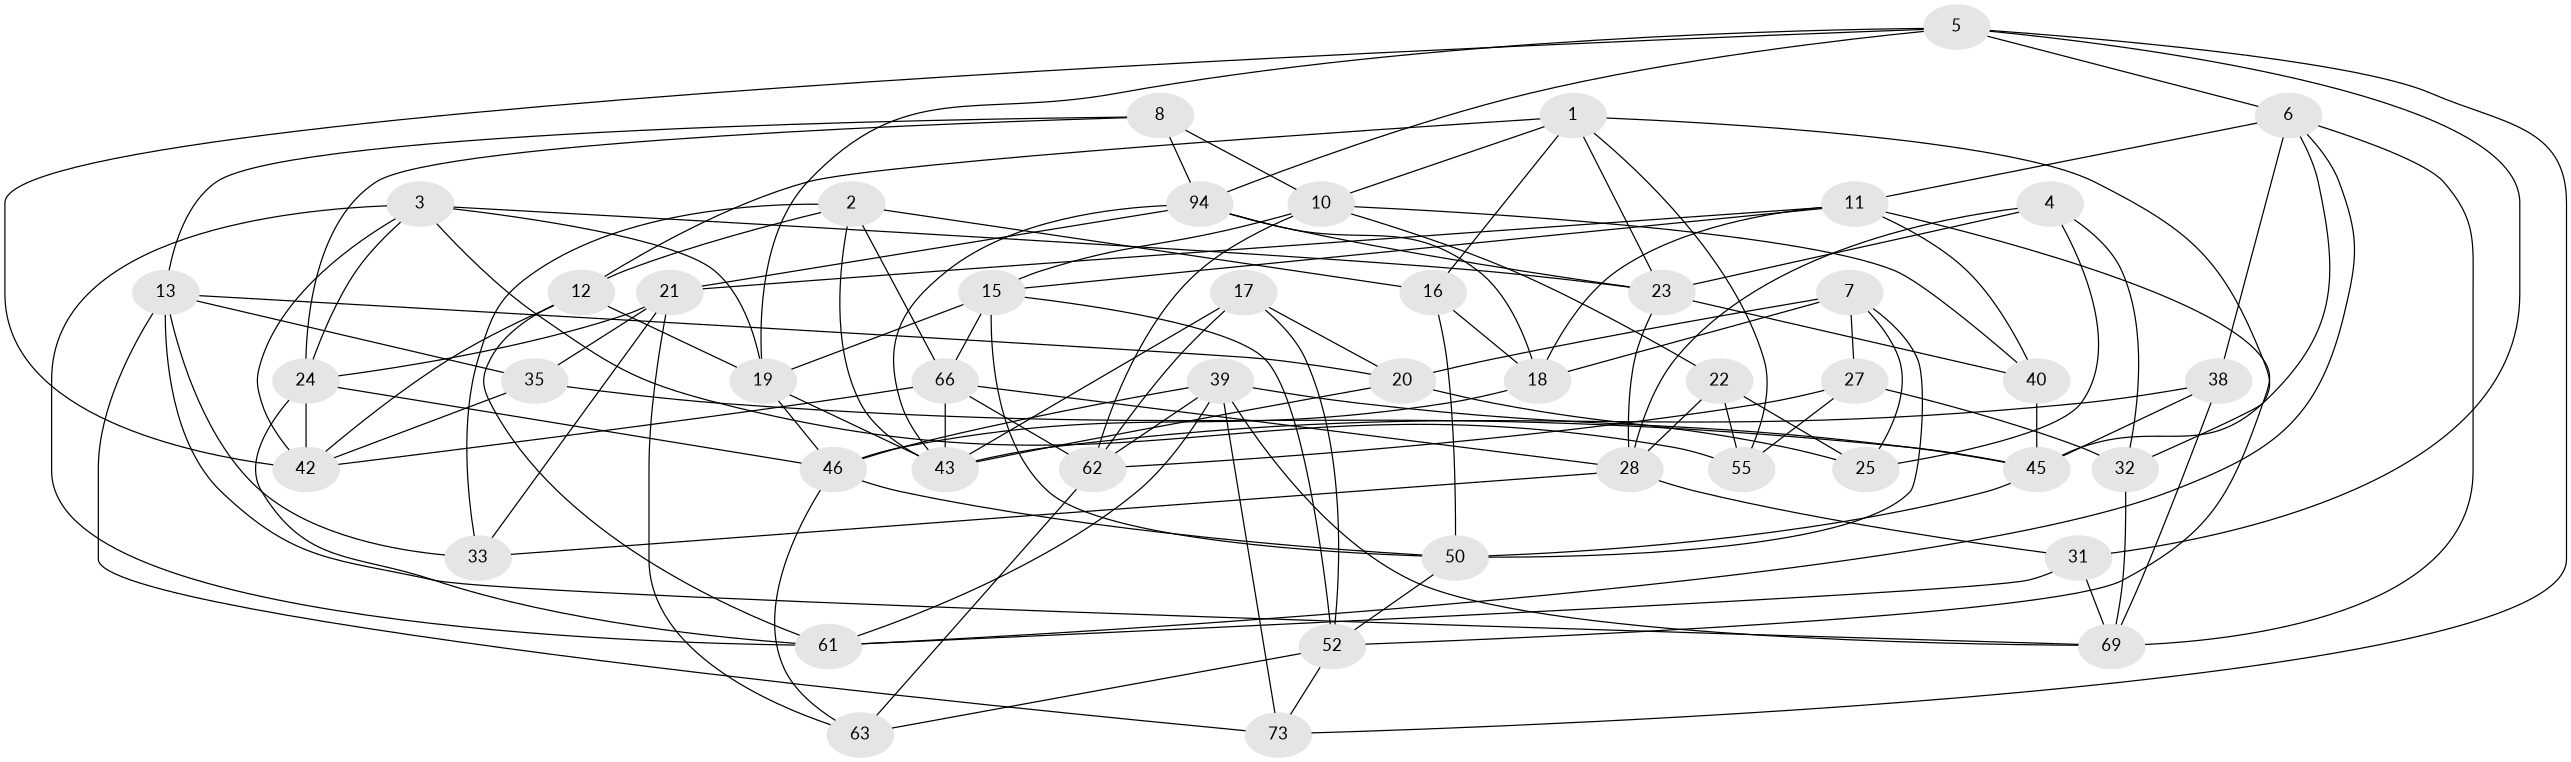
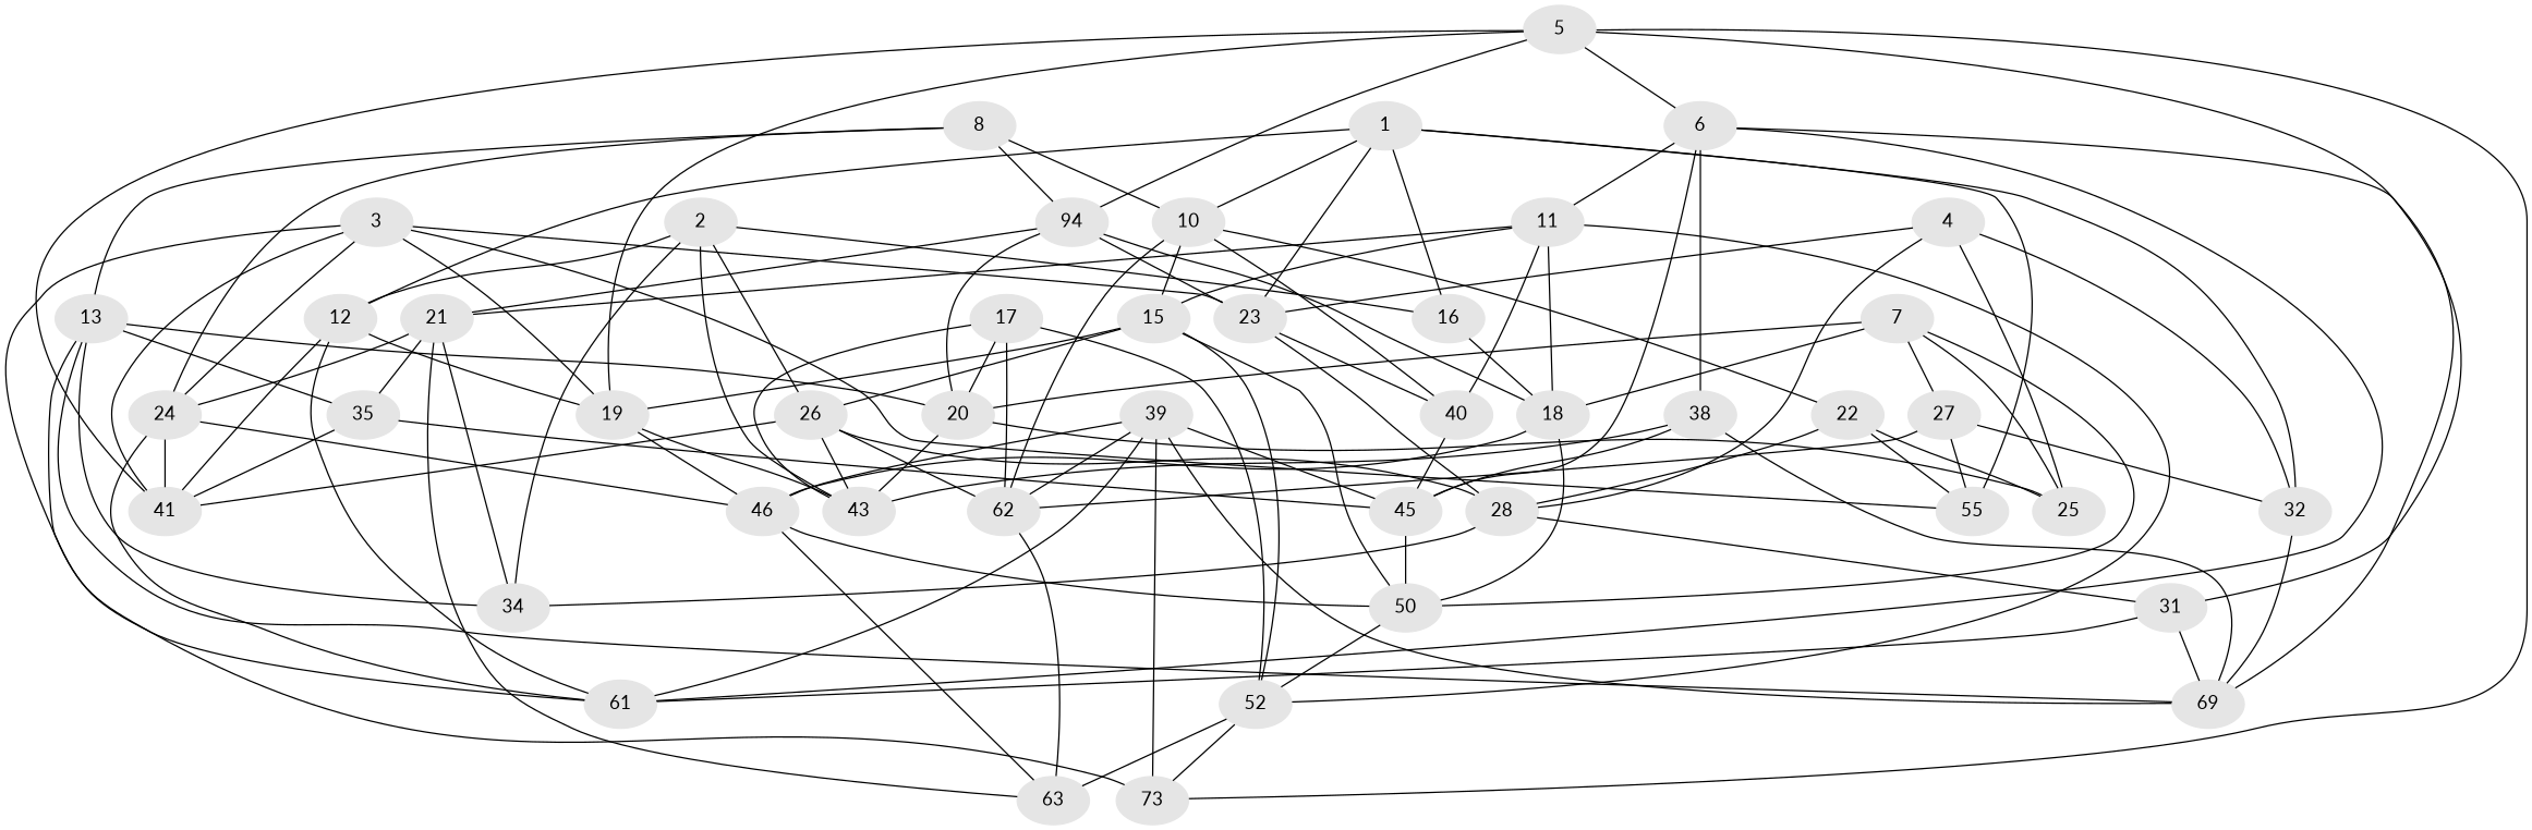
  graph {
    fontname=Lato
    node [color=gray90 fontname=Lato style=filled]
    edge [fontname=Lato]
    1 [super="+66"]
    10 [super="+47"]
    12 [super="+36"]
    16
    23 [super="+34"]
    32
    55
    15 [super="+76"]
    22
    40
    62 [super="+68"]
    19 [super="+44"]
-   42 [super="+56"]
+   42 [super="+56" label=41]
    61 [super="+72"]
    18 [super="+29"]
    50 [super="+54"]
    28 [super="+51"]
    n18 [label=69 super="+70"]
    2 [super="+75"]
-   26 [super="+37" label=66]
-   33
+   26 [super="+37"]
+   33 [label=34]
    43 [super="+58"]
    3 [super="+9"]
    24 [super="+71"]
    46 [super="+69"]
    4
    25
    31
    5 [super="+57"]
    6 [super="+60"]
    n31 [label=94 super="+48"]
    73
    11 [super="+67"]
    38
    45 [super="+49"]
    20 [super="+65"]
    21 [super="+53"]
    52 [super="+74"]
    7 [super="+41"]
    27
    8
    13 [super="+30"]
    35
    63
    17
    39 [super="+64"]
    1 -- 10
    1 -- 12
    1 -- 16
    1 -- 23
    1 -- 32
    1 -- 55
    10 -- 15
    10 -- 22
    10 -- 40
    10 -- 62
    12 -- 19
    12 -- 42
    12 -- 61
    16 -- 18
-   16 -- 50
+   18 -- 50
    23 -- 40
    23 -- 28
    32 -- n18
    15 -- 19
    15 -- 50
    15 -- 26
    15 -- 52
    22 -- 55
    22 -- 28
    22 -- 25
    40 -- 45
    62 -- 63
    19 -- 43
    19 -- 46
    18 -- 46
    50 -- 52
    28 -- 33
    28 -- 31
    2 -- 12 [weight=2]
    2 -- 16
    2 -- 26
    2 -- 33
    2 -- 43
    26 -- 62
    26 -- 42
    26 -- 28
    26 -- 43
    3 -- 23
    3 -- 55
    3 -- 19
    3 -- 42
    3 -- 61
    3 -- 24
    24 -- 42
    24 -- 61
    24 -- 46
    46 -- 50
    46 -- 63
    4 -- 23
    4 -- 32
    4 -- 28
    4 -- 25
    31 -- 61
    31 -- n18
    5 -- 19
    5 -- 42
    5 -- 31
    5 -- 6
    5 -- n31
    5 -- 73
    6 -- 61
    6 -- n18
    6 -- 11
    6 -- 38
    6 -- 45
    n31 -- 23
    n31 -- 18
-   n31 -- 43
+   n31 -- 20
    n31 -- 21
    11 -- 15
    11 -- 40
    11 -- 18
    11 -- 21
    11 -- 52
    38 -- n18
    38 -- 43
    38 -- 45
    45 -- 50
    20 -- 43
    20 -- 25
    21 -- 33
    21 -- 24
    21 -- 35
    21 -- 63
    52 -- 73
    52 -- 63
    7 -- 18 [weight=2]
    7 -- 50
    7 -- 25
    7 -- 20
    7 -- 27
    27 -- 32
    27 -- 55
    27 -- 62
    8 -- 10
    8 -- 24
    8 -- n31
    8 -- 13
    13 -- n18
    13 -- 33
    13 -- 73
    13 -- 20
    13 -- 35
    35 -- 42
    35 -- 45
    17 -- 62
    17 -- 43
    17 -- 20
    17 -- 52
    39 -- 62
    39 -- 61
    39 -- n18
    39 -- 46
    39 -- 73
    39 -- 45
  }
